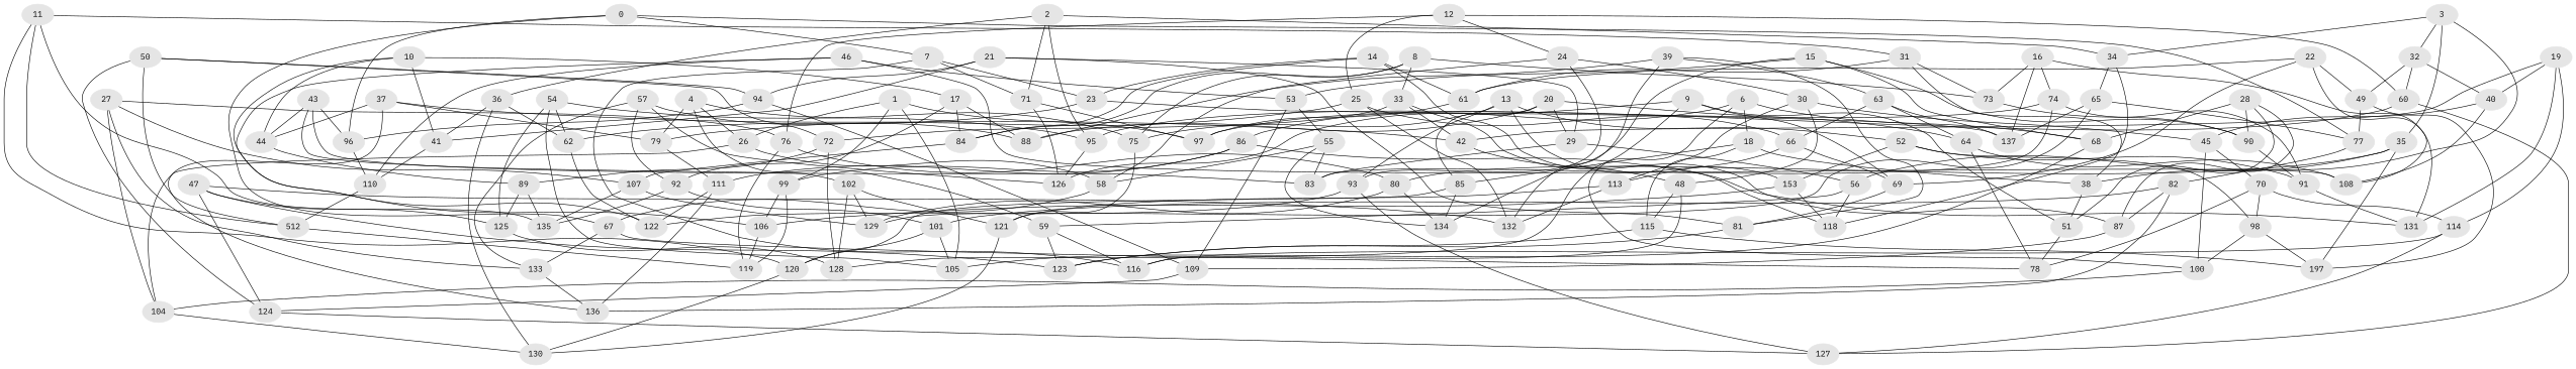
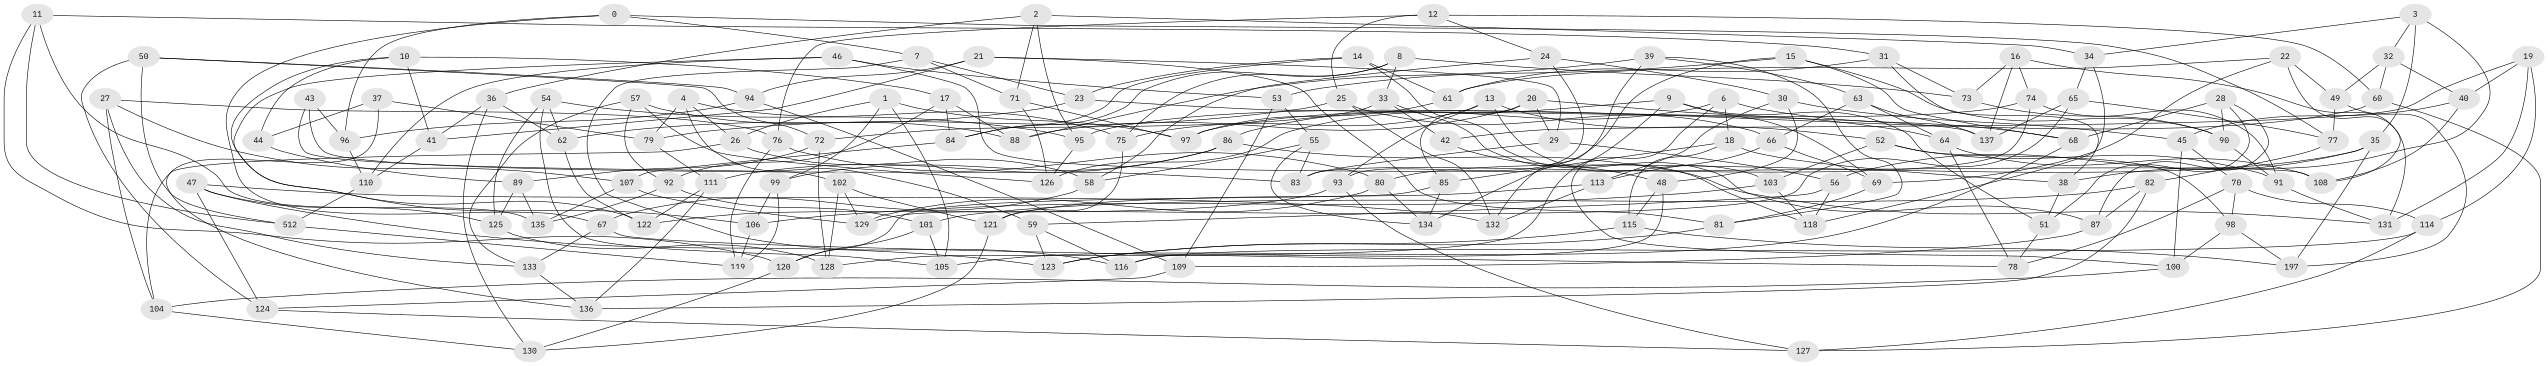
  graph {
    fontname="IBM Plex Mono"
    node [color=gray90 fontname="IBM Plex Mono" style=filled]
    edge [fontname="IBM Plex Mono"]
    1
    26
    97
    99
    105
    58
    104
    106
    119
    2
    34
    36
    71
    95
    118
    65
    41
    62
    130
    126
    3
    32
    35
    38
    60
    40
    49
    56
    80
    n30 [label=197]
    51
    4
    59
    75
    79
    116
    123
    121
    111
    n40 [label=0]
    7
    67
    77
    96
    23
    133
    78
    82
    110
    6
    18
    68
    100
    85
    115
    137
    8
    33
    73
    84
    42
    72
    90
    107
    9
    69
    86
    128
    81
    131
    10
    17
    44
    88
    92
    89
    11
    31
    n79 [label=512]
    120
    135
    61
    12
    24
    25
    76
    93
    30
    66
    132
    127
    13
    52
-   103 [label=153]
+   103
    91
    98
    122
    14
    87
    109
    15
    53
    134
    55
    16
    74
    83
    101
    19
    114
    108
    45
    48
    20
    29
    64
    21
    94
    22
    113
    27
    129
    136
    28
    70
    37
    39
    63
    43
    102
    125
    46
    47
    124
    50
    54
    57
    1 -- 26
    1 -- 97
    1 -- 99
    1 -- 105
    26 -- 58
    26 -- 104
    99 -- 106
    99 -- 119
    58 -- 67
    104 -- 130
    106 -- 119
    2 -- 34
    2 -- 36
    2 -- 71
    2 -- 95
    34 -- 118
    34 -- 65
    36 -- 41
    36 -- 62
    36 -- 130
    71 -- 97
    71 -- 126
    95 -- 126
    65 -- 77
    65 -- 137
    65 -- 129
    41 -- 110
    62 -- 122
    3 -- 34
    3 -- 32
    3 -- 35
    3 -- 38
    32 -- 60
    32 -- 40
    32 -- 49
    35 -- 56
    35 -- 80
    35 -- n30
    38 -- 51
    60 -- 97
    60 -- 127
    40 -- 108
    40 -- 45
    49 -- n30
    49 -- 77
    56 -- 118
    56 -- 59
    80 -- 134
    80 -- 129
    51 -- 78
    4 -- 26
    4 -- 59
    4 -- 75
    4 -- 79
    59 -- 116
    59 -- 123
    75 -- 121
    79 -- 111
    121 -- 130
    111 -- 122
    111 -- 136
    n40 -- 7
    n40 -- 67
    n40 -- 77
    n40 -- 96
    7 -- 71
    7 -- 116
    7 -- 23
    67 -- 133
    67 -- 78
    77 -- 82
    96 -- 110
    23 -- 62
    23 -- 137
    133 -- 136
    82 -- 87
    82 -- 101
    82 -- 136
    110 -- n79
    6 -- 126
    6 -- 18
    6 -- 68
    6 -- 100
    18 -- 38
    18 -- 85
    18 -- 115
    68 -- 105
    100 -- 104
    85 -- 120
    85 -- 134
    115 -- n30
    115 -- 123
    8 -- 75
    8 -- 33
    8 -- 73
    8 -- 84
    33 -- 118
    33 -- 42
    33 -- 72
    73 -- 90
    84 -- 107
    42 -- 48
    72 -- 128
    72 -- 89
    90 -- 91
    107 -- 135
    107 -- 129
    9 -- 51
    9 -- 69
    9 -- 86
    9 -- 128
    69 -- 81
    86 -- 99
    86 -- 111
    86 -- 131
    81 -- 123
    10 -- 106
    10 -- 41
    10 -- 17
    10 -- 44
    17 -- 84
    17 -- 88
    17 -- 92
    44 -- 89
    92 -- 135
    92 -- 101
    89 -- 135
    89 -- 125
    11 -- 31
    11 -- n79
    11 -- 120
    11 -- 135
    31 -- 38
    31 -- 73
    31 -- 61
    n79 -- 119
    120 -- 130
    61 -- 97
    12 -- 60
    12 -- 24
    12 -- 25
    12 -- 76
    24 -- 58
    24 -- 93
    24 -- 30
    25 -- 79
    25 -- 66
    25 -- 132
    76 -- 119
    76 -- 80
    93 -- 127
    93 -- 122
    30 -- 45
    30 -- 48
    30 -- 113
    66 -- 69
    66 -- 113
    13 -- 75
    13 -- 93
    13 -- 52
    13 -- 103
    52 -- 103
    52 -- 91
    52 -- 98
    103 -- 106
    103 -- 118
    91 -- 131
    98 -- n30
    98 -- 100
    14 -- 23
    14 -- 84
    14 -- 61
    14 -- 87
    87 -- 109
    109 -- 124
    15 -- 68
    15 -- 90
    15 -- 53
    15 -- 134
    53 -- 109
    53 -- 55
    55 -- 58
    55 -- 134
    55 -- 83
    16 -- 137
    16 -- 73
    16 -- 131
    16 -- 74
    74 -- 95
    74 -- 91
    74 -- 83
    101 -- 105
    101 -- 120
    19 -- 40
    19 -- 42
    19 -- 131
    19 -- 114
    114 -- 116
    114 -- 127
    45 -- 100
    45 -- 70
    48 -- 116
    48 -- 115
    20 -- 85
    20 -- 88
    20 -- 29
    20 -- 64
    29 -- 56
    29 -- 83
    64 -- 78
    64 -- 108
    21 -- 41
    21 -- 81
    21 -- 29
    21 -- 94
    94 -- 96
    94 -- 109
    22 -- 49
    22 -- 69
    22 -- 61
    22 -- 108
    113 -- 121
    113 -- 132
    27 -- 104
    27 -- 133
    27 -- 107
    27 -- 76
    28 -- 51
    28 -- 68
    28 -- 90
    28 -- 87
    70 -- 78
    70 -- 98
    70 -- 114
    37 -- 79
-   37 -- 42
    37 -- 44
    37 -- 136
    39 -- 81
    39 -- 88
    39 -- 132
    39 -- 63
    63 -- 137
    63 -- 66
    63 -- 64
    43 -- 96
-   43 -- 44
    43 -- 83
    43 -- 102
    102 -- 121
    102 -- 128
    102 -- 129
    125 -- 128
    46 -- 110
    46 -- 122
    46 -- 53
    46 -- 108
    47 -- 123
    47 -- 132
    47 -- 125
    47 -- 124
    124 -- 127
    50 -- 72
    50 -- n79
    50 -- 94
    50 -- 124
    54 -- 105
    54 -- 95
    54 -- 62
    54 -- 125
    57 -- 126
    57 -- 133
    57 -- 88
    57 -- 92
  }
